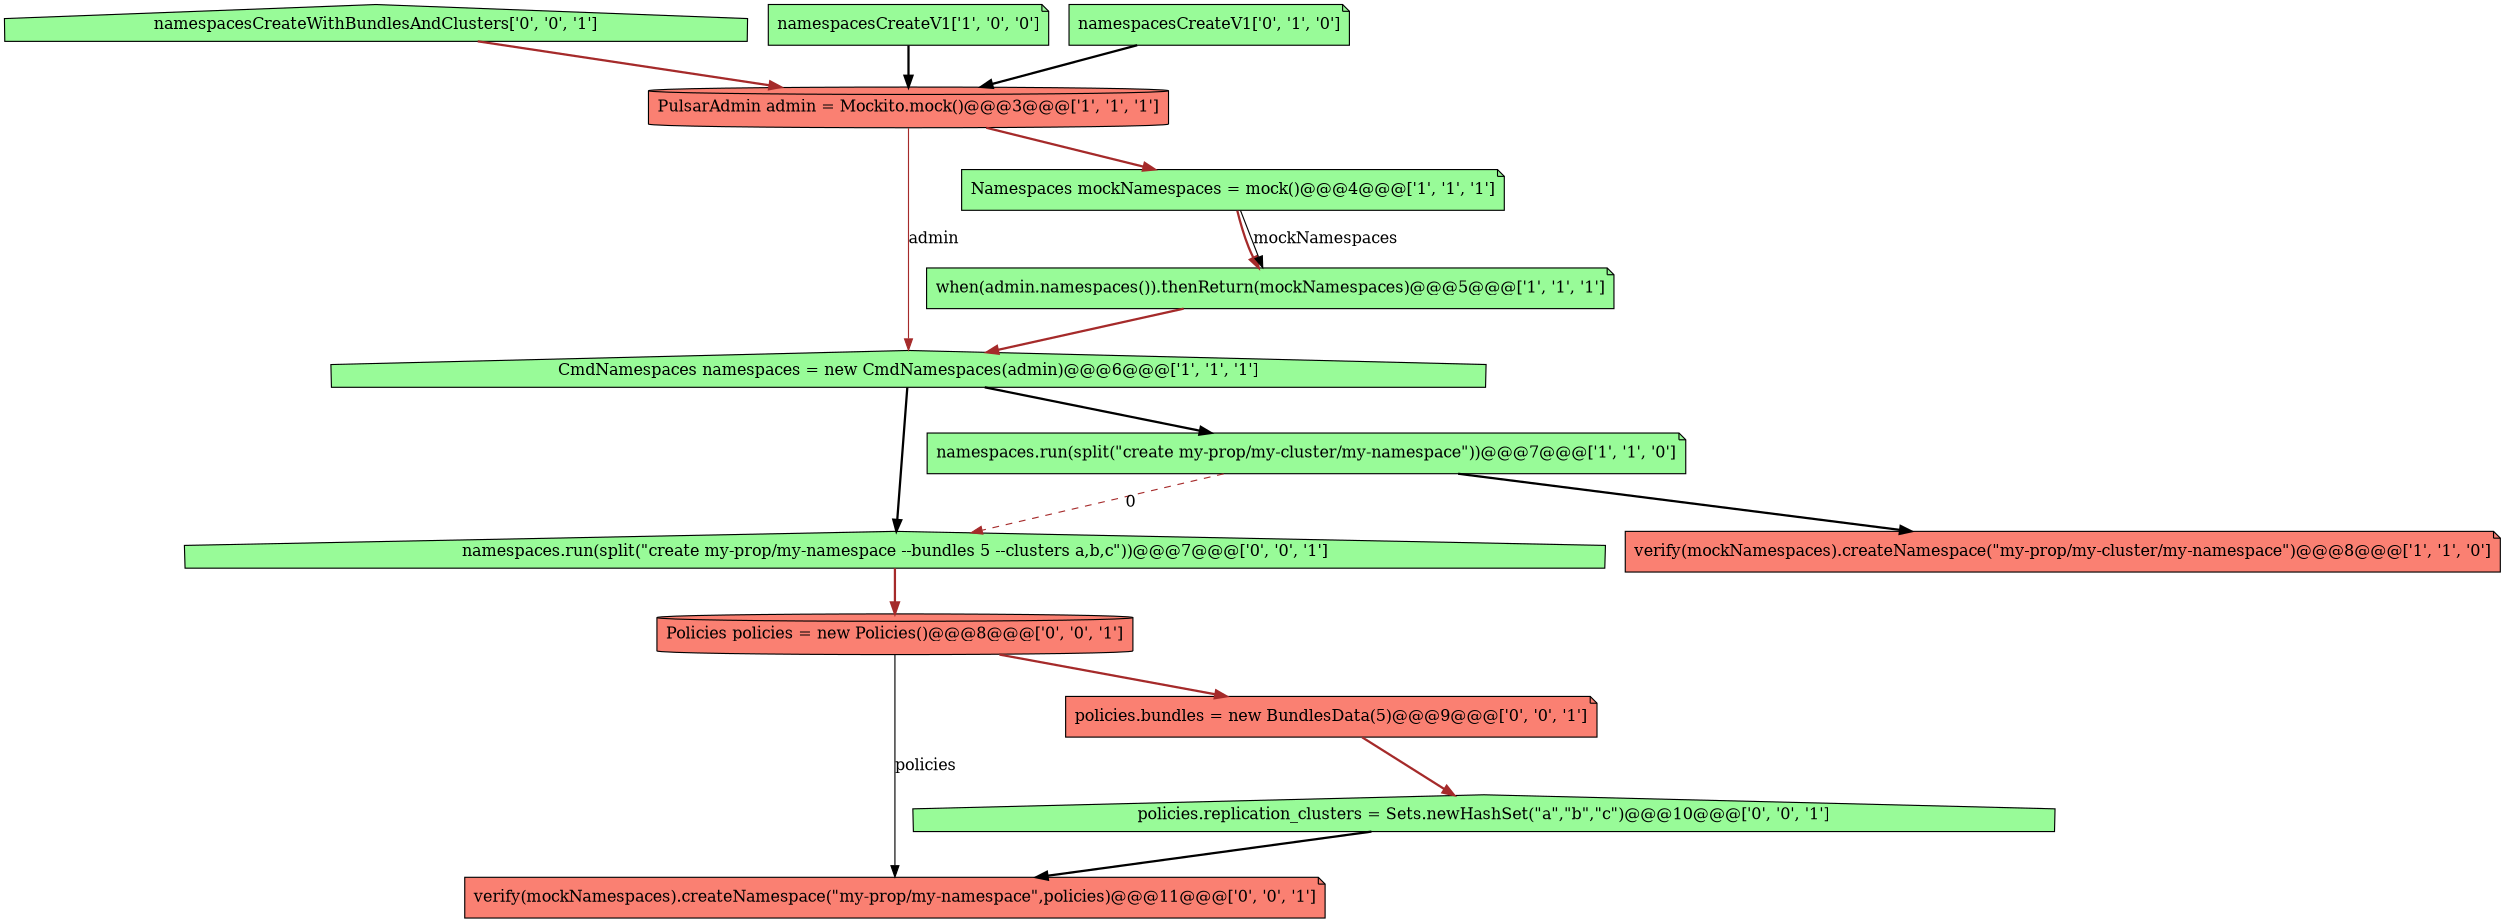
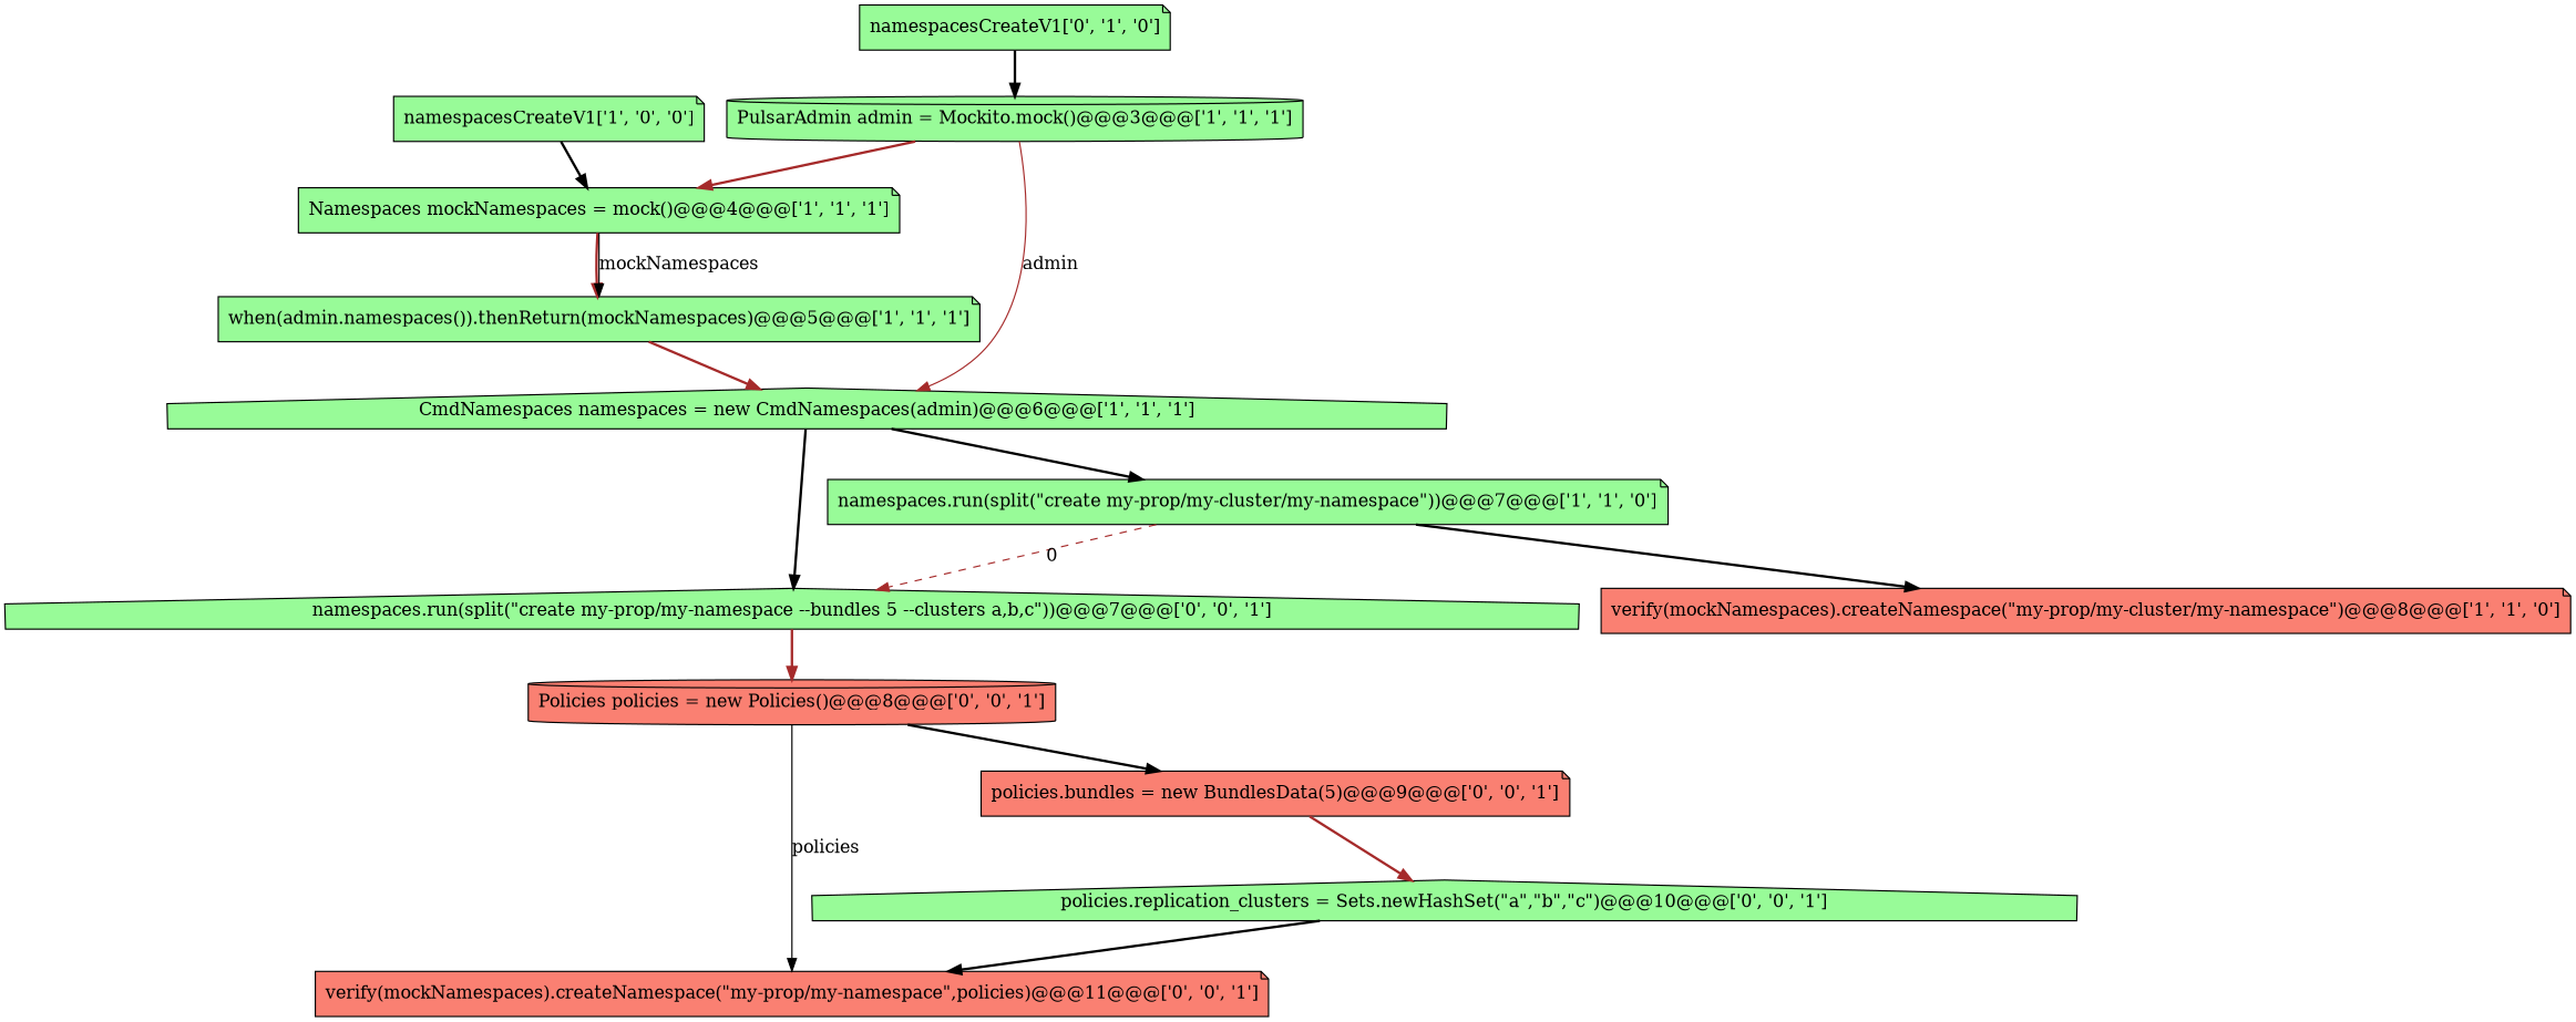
  digraph {
    node [fillcolor=palegreen shape=note style=filled]
    edge [color=black style=bold]
    n1 [label="CmdNamespaces namespaces = new CmdNamespaces(admin)@@@6@@@['1', '1', '1']" shape=house]
    n2 [label="namespaces.run(split(\"create my-prop/my-namespace --bundles 5 --clusters a,b,c\"))@@@7@@@['0', '0', '1']" shape=house]
    n3 [label="namespaces.run(split(\"create my-prop/my-cluster/my-namespace\"))@@@7@@@['1', '1', '0']"]
    n4 [fillcolor=salmon label="Policies policies = new Policies()@@@8@@@['0', '0', '1']" shape=cylinder]
    n5 [fillcolor=salmon label="verify(mockNamespaces).createNamespace(\"my-prop/my-cluster/my-namespace\")@@@8@@@['1', '1', '0']"]
    n6 [fillcolor=salmon label="verify(mockNamespaces).createNamespace(\"my-prop/my-namespace\",policies)@@@11@@@['0', '0', '1']"]
    n7 [fillcolor=salmon label="policies.bundles = new BundlesData(5)@@@9@@@['0', '0', '1']"]
    n8 [label="policies.replication_clusters = Sets.newHashSet(\"a\",\"b\",\"c\")@@@10@@@['0', '0', '1']" shape=house]
-   n9 [fillcolor=salmon label="PulsarAdmin admin = Mockito.mock()@@@3@@@['1', '1', '1']" shape=cylinder]
+   n9 [label="PulsarAdmin admin = Mockito.mock()@@@3@@@['1', '1', '1']" shape=cylinder]
    n10 [label="Namespaces mockNamespaces = mock()@@@4@@@['1', '1', '1']"]
    n11 [label="when(admin.namespaces()).thenReturn(mockNamespaces)@@@5@@@['1', '1', '1']"]
-   n12 [label="namespacesCreateWithBundlesAndClusters['0', '0', '1']" shape=house]
    n13 [label="namespacesCreateV1['1', '0', '0']"]
    n14 [label="namespacesCreateV1['0', '1', '0']"]
    n1 -> n2
    n1 -> n3
    n2 -> n4 [color=brown]
    n3 -> n2 [color=brown label=0 style=dashed]
    n3 -> n5
    n4 -> n6 [label=policies style=solid]
-   n4 -> n7 [color=brown]
+   n4 -> n7
    n7 -> n8 [color=brown]
    n8 -> n6
    n9 -> n1 [color=brown label=admin style=solid]
    n9 -> n10 [color=brown]
    n10 -> n11 [color=brown]
    n10 -> n11 [label=mockNamespaces style=solid]
    n11 -> n1 [color=brown]
-   n12 -> n9 [color=brown]
-   n13 -> n9
+   n13 -> n10
    n14 -> n9
  }
